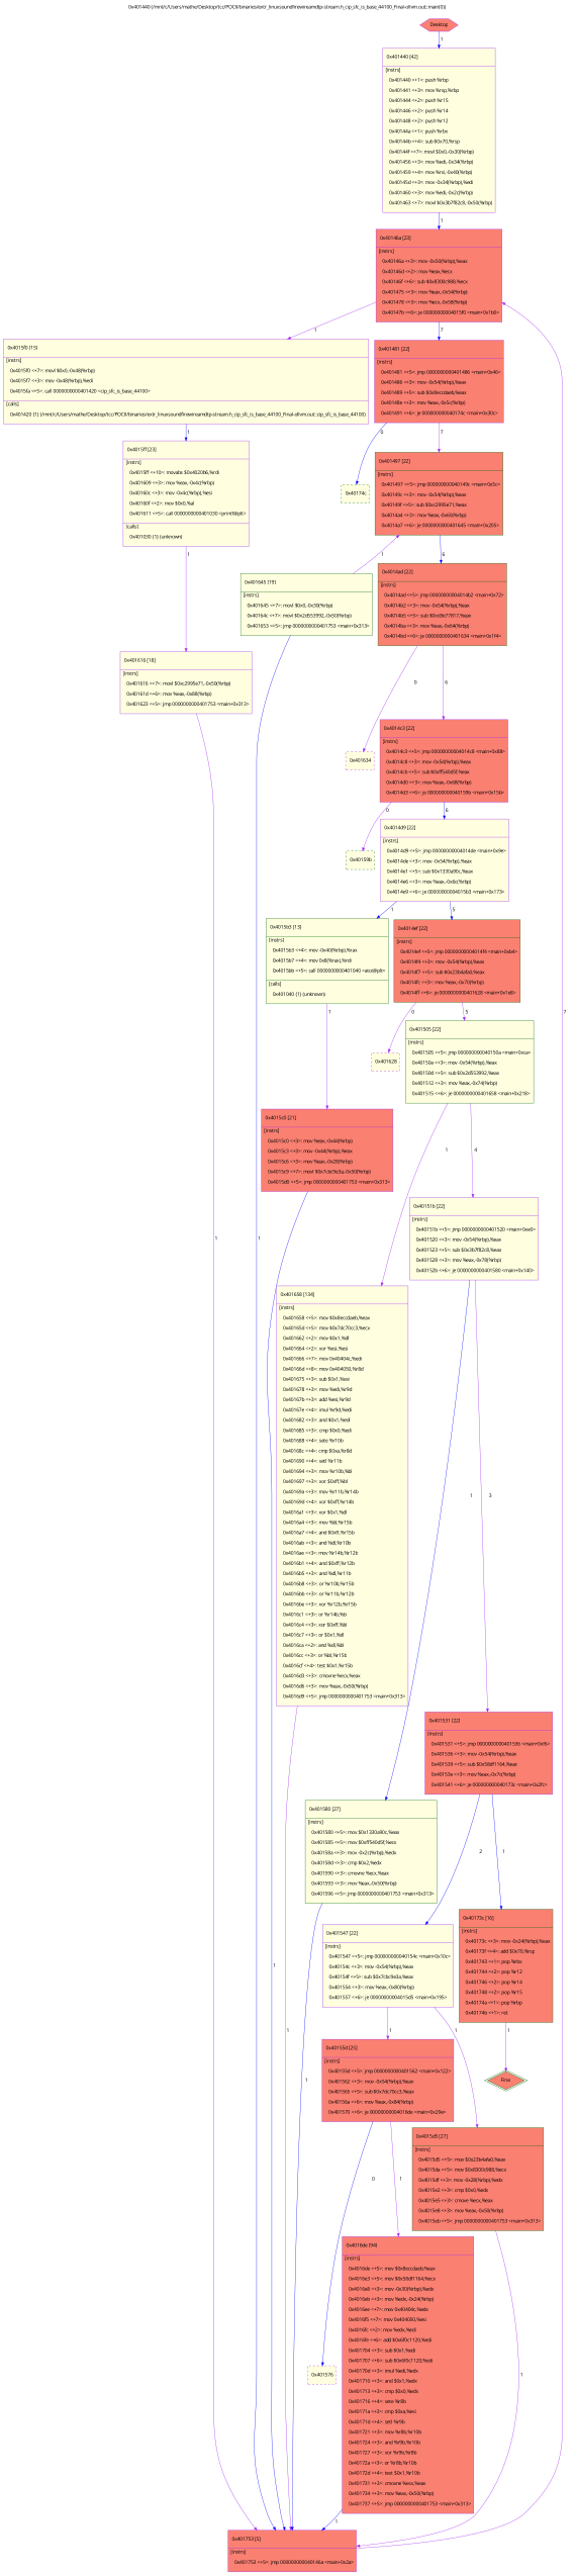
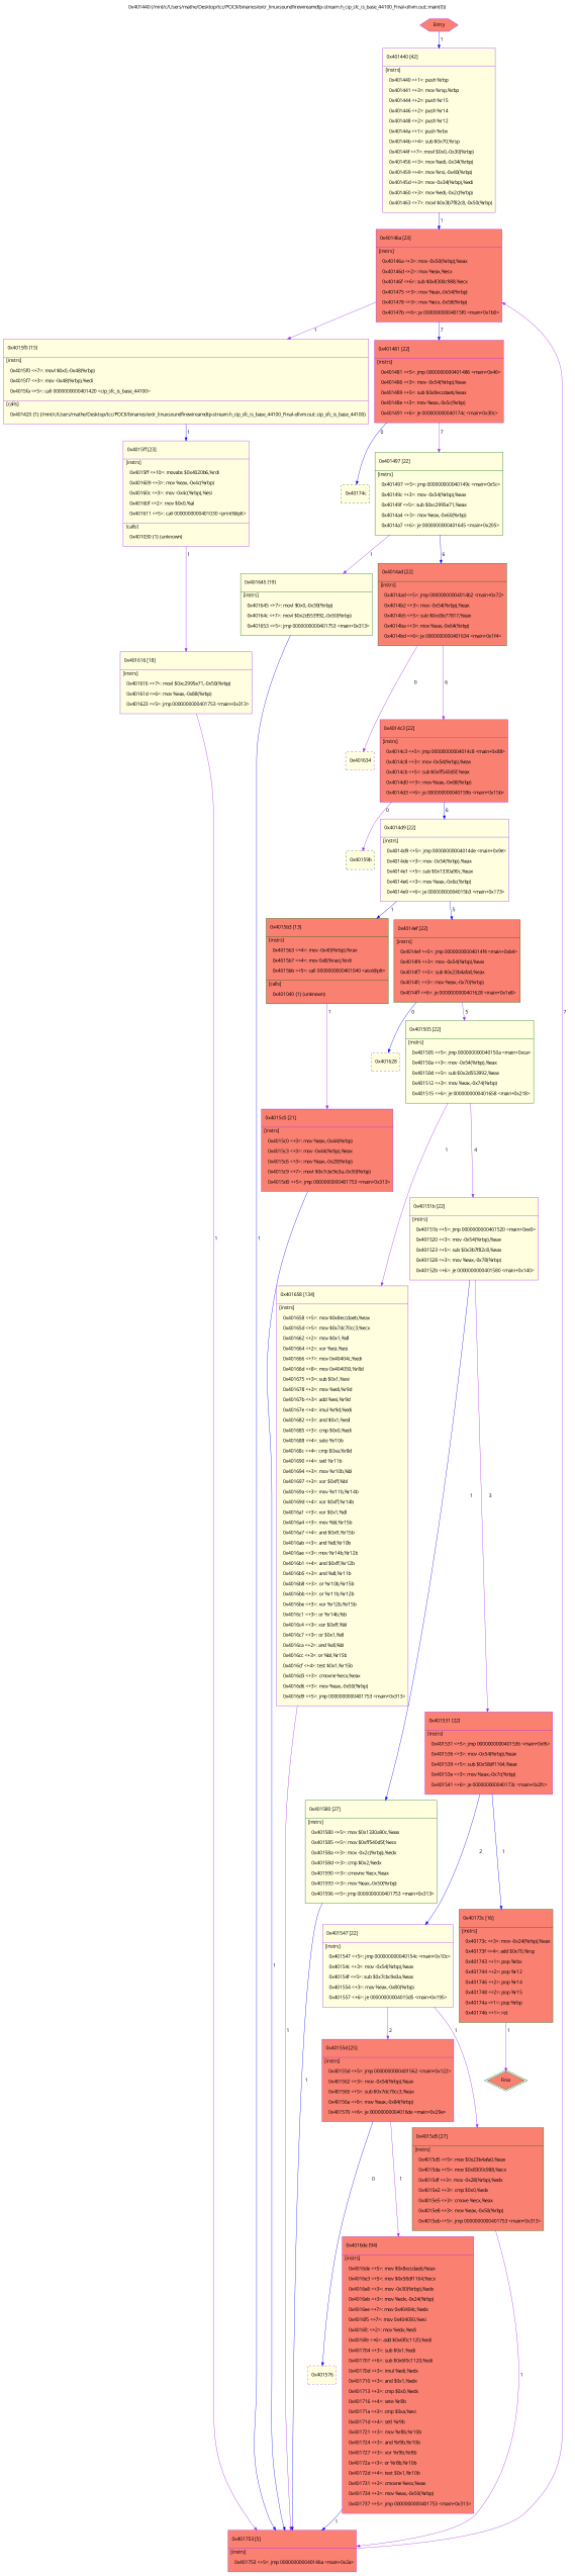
  digraph {
    fontname="Open Sans"
    label="0x401440 (/mnt/c/Users/mathe/Desktop/tcc/POCII/binaries/extr_linuxsoundfirewireamdtp-stream.h_cip_sfc_is_base_44100_Final-ollvm.out::main(0))"
    labelloc=t
    node [color=purple fillcolor=lightyellow fontname="Open Sans" shape=record style=filled]
    edge [color=purple fontname="Open Sans"]
-   Entry [fillcolor=salmon height=0.3 shape=hexagon width=0.3 label=Desktop]
+   Entry [fillcolor=salmon height=0.3 shape=hexagon width=0.3]
    n2 [label="{\n     0x401440 [42]\l\n     | [instrs]\l\n     &nbsp;&nbsp;0x401440 \<+1\>: push %rbp\l\n     &nbsp;&nbsp;0x401441 \<+3\>: mov %rsp,%rbp\l\n     &nbsp;&nbsp;0x401444 \<+2\>: push %r15\l\n     &nbsp;&nbsp;0x401446 \<+2\>: push %r14\l\n     &nbsp;&nbsp;0x401448 \<+2\>: push %r12\l\n     &nbsp;&nbsp;0x40144a \<+1\>: push %rbx\l\n     &nbsp;&nbsp;0x40144b \<+4\>: sub $0x70,%rsp\l\n     &nbsp;&nbsp;0x40144f \<+7\>: movl $0x0,-0x30(%rbp)\l\n     &nbsp;&nbsp;0x401456 \<+3\>: mov %edi,-0x34(%rbp)\l\n     &nbsp;&nbsp;0x401459 \<+4\>: mov %rsi,-0x40(%rbp)\l\n     &nbsp;&nbsp;0x40145d \<+3\>: mov -0x34(%rbp),%edi\l\n     &nbsp;&nbsp;0x401460 \<+3\>: mov %edi,-0x2c(%rbp)\l\n     &nbsp;&nbsp;0x401463 \<+7\>: movl $0x3b7f82c8,-0x50(%rbp)\l\n  }"]
    n3 [fillcolor=salmon label="{\n     0x40146a [23]\l\n     | [instrs]\l\n     &nbsp;&nbsp;0x40146a \<+3\>: mov -0x50(%rbp),%eax\l\n     &nbsp;&nbsp;0x40146d \<+2\>: mov %eax,%ecx\l\n     &nbsp;&nbsp;0x40146f \<+6\>: sub $0x8300c988,%ecx\l\n     &nbsp;&nbsp;0x401475 \<+3\>: mov %eax,-0x54(%rbp)\l\n     &nbsp;&nbsp;0x401478 \<+3\>: mov %ecx,-0x58(%rbp)\l\n     &nbsp;&nbsp;0x40147b \<+6\>: je 00000000004015f0 \<main+0x1b0\>\l\n  }"]
    n4 [label="{\n     0x4015f0 [15]\l\n     | [instrs]\l\n     &nbsp;&nbsp;0x4015f0 \<+7\>: movl $0x0,-0x48(%rbp)\l\n     &nbsp;&nbsp;0x4015f7 \<+3\>: mov -0x48(%rbp),%edi\l\n     &nbsp;&nbsp;0x4015fa \<+5\>: call 0000000000401420 \<cip_sfc_is_base_44100\>\l\n     | [calls]\l\n     &nbsp;&nbsp;0x401420 \{1\} (/mnt/c/Users/mathe/Desktop/tcc/POCII/binaries/extr_linuxsoundfirewireamdtp-stream.h_cip_sfc_is_base_44100_Final-ollvm.out::cip_sfc_is_base_44100)\l\n  }"]
    n5 [fillcolor=salmon label="{\n     0x401481 [22]\l\n     | [instrs]\l\n     &nbsp;&nbsp;0x401481 \<+5\>: jmp 0000000000401486 \<main+0x46\>\l\n     &nbsp;&nbsp;0x401486 \<+3\>: mov -0x54(%rbp),%eax\l\n     &nbsp;&nbsp;0x401489 \<+5\>: sub $0x8eccdaeb,%eax\l\n     &nbsp;&nbsp;0x40148e \<+3\>: mov %eax,-0x5c(%rbp)\l\n     &nbsp;&nbsp;0x401491 \<+6\>: je 000000000040174c \<main+0x30c\>\l\n  }"]
    n6 [label="{\n     0x4015ff [23]\l\n     | [instrs]\l\n     &nbsp;&nbsp;0x4015ff \<+10\>: movabs $0x4020b6,%rdi\l\n     &nbsp;&nbsp;0x401609 \<+3\>: mov %eax,-0x4c(%rbp)\l\n     &nbsp;&nbsp;0x40160c \<+3\>: mov -0x4c(%rbp),%esi\l\n     &nbsp;&nbsp;0x40160f \<+2\>: mov $0x0,%al\l\n     &nbsp;&nbsp;0x401611 \<+5\>: call 0000000000401030 \<printf@plt\>\l\n     | [calls]\l\n     &nbsp;&nbsp;0x401030 \{1\} (unknown)\l\n  }"]
    n7 [color=darkgreen label="{\n     0x40174c\l\n  }" style="dashed,filled"]
-   n8 [color=darkgreen fillcolor=salmon label="{\n     0x401497 [22]\l\n     | [instrs]\l\n     &nbsp;&nbsp;0x401497 \<+5\>: jmp 000000000040149c \<main+0x5c\>\l\n     &nbsp;&nbsp;0x40149c \<+3\>: mov -0x54(%rbp),%eax\l\n     &nbsp;&nbsp;0x40149f \<+5\>: sub $0xc2995e71,%eax\l\n     &nbsp;&nbsp;0x4014a4 \<+3\>: mov %eax,-0x60(%rbp)\l\n     &nbsp;&nbsp;0x4014a7 \<+6\>: je 0000000000401645 \<main+0x205\>\l\n  }"]
+   n8 [color=darkgreen label="{\n     0x401497 [22]\l\n     | [instrs]\l\n     &nbsp;&nbsp;0x401497 \<+5\>: jmp 000000000040149c \<main+0x5c\>\l\n     &nbsp;&nbsp;0x40149c \<+3\>: mov -0x54(%rbp),%eax\l\n     &nbsp;&nbsp;0x40149f \<+5\>: sub $0xc2995e71,%eax\l\n     &nbsp;&nbsp;0x4014a4 \<+3\>: mov %eax,-0x60(%rbp)\l\n     &nbsp;&nbsp;0x4014a7 \<+6\>: je 0000000000401645 \<main+0x205\>\l\n  }"]
    n9 [label="{\n     0x401616 [18]\l\n     | [instrs]\l\n     &nbsp;&nbsp;0x401616 \<+7\>: movl $0xc2995e71,-0x50(%rbp)\l\n     &nbsp;&nbsp;0x40161d \<+6\>: mov %eax,-0x88(%rbp)\l\n     &nbsp;&nbsp;0x401623 \<+5\>: jmp 0000000000401753 \<main+0x313\>\l\n  }"]
    n10 [color=darkgreen label="{\n     0x401645 [19]\l\n     | [instrs]\l\n     &nbsp;&nbsp;0x401645 \<+7\>: movl $0x0,-0x30(%rbp)\l\n     &nbsp;&nbsp;0x40164c \<+7\>: movl $0x2d553992,-0x50(%rbp)\l\n     &nbsp;&nbsp;0x401653 \<+5\>: jmp 0000000000401753 \<main+0x313\>\l\n  }"]
    n11 [color=darkgreen fillcolor=salmon label="{\n     0x4014ad [22]\l\n     | [instrs]\l\n     &nbsp;&nbsp;0x4014ad \<+5\>: jmp 00000000004014b2 \<main+0x72\>\l\n     &nbsp;&nbsp;0x4014b2 \<+3\>: mov -0x54(%rbp),%eax\l\n     &nbsp;&nbsp;0x4014b5 \<+5\>: sub $0xd3e77817,%eax\l\n     &nbsp;&nbsp;0x4014ba \<+3\>: mov %eax,-0x64(%rbp)\l\n     &nbsp;&nbsp;0x4014bd \<+6\>: je 0000000000401634 \<main+0x1f4\>\l\n  }"]
    n12 [color=darkgreen fillcolor=salmon height=0.3 label=Final peripheries=2 shape=diamond width=0.3]
    n13 [fillcolor=salmon label="{\n     0x401753 [5]\l\n     | [instrs]\l\n     &nbsp;&nbsp;0x401753 \<+5\>: jmp 000000000040146a \<main+0x2a\>\l\n  }"]
    n14 [label="{\n     0x401634\l\n  }" style="dashed,filled"]
    n15 [fillcolor=salmon label="{\n     0x4014c3 [22]\l\n     | [instrs]\l\n     &nbsp;&nbsp;0x4014c3 \<+5\>: jmp 00000000004014c8 \<main+0x88\>\l\n     &nbsp;&nbsp;0x4014c8 \<+3\>: mov -0x54(%rbp),%eax\l\n     &nbsp;&nbsp;0x4014cb \<+5\>: sub $0xff540d5f,%eax\l\n     &nbsp;&nbsp;0x4014d0 \<+3\>: mov %eax,-0x68(%rbp)\l\n     &nbsp;&nbsp;0x4014d3 \<+6\>: je 000000000040159b \<main+0x15b\>\l\n  }"]
    n16 [label="{\n     0x401576\l\n  }" style="dashed,filled"]
    n17 [color=darkgreen label="{\n     0x40159b\l\n  }" style="dashed,filled"]
    n18 [label="{\n     0x4014d9 [22]\l\n     | [instrs]\l\n     &nbsp;&nbsp;0x4014d9 \<+5\>: jmp 00000000004014de \<main+0x9e\>\l\n     &nbsp;&nbsp;0x4014de \<+3\>: mov -0x54(%rbp),%eax\l\n     &nbsp;&nbsp;0x4014e1 \<+5\>: sub $0x1330a90c,%eax\l\n     &nbsp;&nbsp;0x4014e6 \<+3\>: mov %eax,-0x6c(%rbp)\l\n     &nbsp;&nbsp;0x4014e9 \<+6\>: je 00000000004015b3 \<main+0x173\>\l\n  }"]
    n19 [fillcolor=salmon label="{\n     0x4016de [94]\l\n     | [instrs]\l\n     &nbsp;&nbsp;0x4016de \<+5\>: mov $0x8eccdaeb,%eax\l\n     &nbsp;&nbsp;0x4016e3 \<+5\>: mov $0x58df1164,%ecx\l\n     &nbsp;&nbsp;0x4016e8 \<+3\>: mov -0x30(%rbp),%edx\l\n     &nbsp;&nbsp;0x4016eb \<+3\>: mov %edx,-0x24(%rbp)\l\n     &nbsp;&nbsp;0x4016ee \<+7\>: mov 0x40404c,%edx\l\n     &nbsp;&nbsp;0x4016f5 \<+7\>: mov 0x404050,%esi\l\n     &nbsp;&nbsp;0x4016fc \<+2\>: mov %edx,%edi\l\n     &nbsp;&nbsp;0x4016fe \<+6\>: add $0x6f0c1120,%edi\l\n     &nbsp;&nbsp;0x401704 \<+3\>: sub $0x1,%edi\l\n     &nbsp;&nbsp;0x401707 \<+6\>: sub $0x6f0c1120,%edi\l\n     &nbsp;&nbsp;0x40170d \<+3\>: imul %edi,%edx\l\n     &nbsp;&nbsp;0x401710 \<+3\>: and $0x1,%edx\l\n     &nbsp;&nbsp;0x401713 \<+3\>: cmp $0x0,%edx\l\n     &nbsp;&nbsp;0x401716 \<+4\>: sete %r8b\l\n     &nbsp;&nbsp;0x40171a \<+3\>: cmp $0xa,%esi\l\n     &nbsp;&nbsp;0x40171d \<+4\>: setl %r9b\l\n     &nbsp;&nbsp;0x401721 \<+3\>: mov %r8b,%r10b\l\n     &nbsp;&nbsp;0x401724 \<+3\>: and %r9b,%r10b\l\n     &nbsp;&nbsp;0x401727 \<+3\>: xor %r9b,%r8b\l\n     &nbsp;&nbsp;0x40172a \<+3\>: or %r8b,%r10b\l\n     &nbsp;&nbsp;0x40172d \<+4\>: test $0x1,%r10b\l\n     &nbsp;&nbsp;0x401731 \<+3\>: cmovne %ecx,%eax\l\n     &nbsp;&nbsp;0x401734 \<+3\>: mov %eax,-0x50(%rbp)\l\n     &nbsp;&nbsp;0x401737 \<+5\>: jmp 0000000000401753 \<main+0x313\>\l\n  }"]
-   n20 [color=darkgreen label="{\n     0x4015b3 [13]\l\n     | [instrs]\l\n     &nbsp;&nbsp;0x4015b3 \<+4\>: mov -0x40(%rbp),%rax\l\n     &nbsp;&nbsp;0x4015b7 \<+4\>: mov 0x8(%rax),%rdi\l\n     &nbsp;&nbsp;0x4015bb \<+5\>: call 0000000000401040 \<atoi@plt\>\l\n     | [calls]\l\n     &nbsp;&nbsp;0x401040 \{1\} (unknown)\l\n  }"]
+   n20 [color=darkgreen fillcolor=salmon label="{\n     0x4015b3 [13]\l\n     | [instrs]\l\n     &nbsp;&nbsp;0x4015b3 \<+4\>: mov -0x40(%rbp),%rax\l\n     &nbsp;&nbsp;0x4015b7 \<+4\>: mov 0x8(%rax),%rdi\l\n     &nbsp;&nbsp;0x4015bb \<+5\>: call 0000000000401040 \<atoi@plt\>\l\n     | [calls]\l\n     &nbsp;&nbsp;0x401040 \{1\} (unknown)\l\n  }"]
    n21 [color=darkgreen fillcolor=salmon label="{\n     0x4014ef [22]\l\n     | [instrs]\l\n     &nbsp;&nbsp;0x4014ef \<+5\>: jmp 00000000004014f4 \<main+0xb4\>\l\n     &nbsp;&nbsp;0x4014f4 \<+3\>: mov -0x54(%rbp),%eax\l\n     &nbsp;&nbsp;0x4014f7 \<+5\>: sub $0x23b4afa0,%eax\l\n     &nbsp;&nbsp;0x4014fc \<+3\>: mov %eax,-0x70(%rbp)\l\n     &nbsp;&nbsp;0x4014ff \<+6\>: je 0000000000401628 \<main+0x1e8\>\l\n  }"]
    n22 [fillcolor=salmon label="{\n     0x4015c0 [21]\l\n     | [instrs]\l\n     &nbsp;&nbsp;0x4015c0 \<+3\>: mov %eax,-0x44(%rbp)\l\n     &nbsp;&nbsp;0x4015c3 \<+3\>: mov -0x44(%rbp),%eax\l\n     &nbsp;&nbsp;0x4015c6 \<+3\>: mov %eax,-0x28(%rbp)\l\n     &nbsp;&nbsp;0x4015c9 \<+7\>: movl $0x7cbc9e3a,-0x50(%rbp)\l\n     &nbsp;&nbsp;0x4015d0 \<+5\>: jmp 0000000000401753 \<main+0x313\>\l\n  }"]
    n23 [label="{\n     0x401628\l\n  }" style="dashed,filled"]
    n24 [color=darkgreen label="{\n     0x401505 [22]\l\n     | [instrs]\l\n     &nbsp;&nbsp;0x401505 \<+5\>: jmp 000000000040150a \<main+0xca\>\l\n     &nbsp;&nbsp;0x40150a \<+3\>: mov -0x54(%rbp),%eax\l\n     &nbsp;&nbsp;0x40150d \<+5\>: sub $0x2d553992,%eax\l\n     &nbsp;&nbsp;0x401512 \<+3\>: mov %eax,-0x74(%rbp)\l\n     &nbsp;&nbsp;0x401515 \<+6\>: je 0000000000401658 \<main+0x218\>\l\n  }"]
    n25 [label="{\n     0x401658 [134]\l\n     | [instrs]\l\n     &nbsp;&nbsp;0x401658 \<+5\>: mov $0x8eccdaeb,%eax\l\n     &nbsp;&nbsp;0x40165d \<+5\>: mov $0x7dc70cc3,%ecx\l\n     &nbsp;&nbsp;0x401662 \<+2\>: mov $0x1,%dl\l\n     &nbsp;&nbsp;0x401664 \<+2\>: xor %esi,%esi\l\n     &nbsp;&nbsp;0x401666 \<+7\>: mov 0x40404c,%edi\l\n     &nbsp;&nbsp;0x40166d \<+8\>: mov 0x404050,%r8d\l\n     &nbsp;&nbsp;0x401675 \<+3\>: sub $0x1,%esi\l\n     &nbsp;&nbsp;0x401678 \<+3\>: mov %edi,%r9d\l\n     &nbsp;&nbsp;0x40167b \<+3\>: add %esi,%r9d\l\n     &nbsp;&nbsp;0x40167e \<+4\>: imul %r9d,%edi\l\n     &nbsp;&nbsp;0x401682 \<+3\>: and $0x1,%edi\l\n     &nbsp;&nbsp;0x401685 \<+3\>: cmp $0x0,%edi\l\n     &nbsp;&nbsp;0x401688 \<+4\>: sete %r10b\l\n     &nbsp;&nbsp;0x40168c \<+4\>: cmp $0xa,%r8d\l\n     &nbsp;&nbsp;0x401690 \<+4\>: setl %r11b\l\n     &nbsp;&nbsp;0x401694 \<+3\>: mov %r10b,%bl\l\n     &nbsp;&nbsp;0x401697 \<+3\>: xor $0xff,%bl\l\n     &nbsp;&nbsp;0x40169a \<+3\>: mov %r11b,%r14b\l\n     &nbsp;&nbsp;0x40169d \<+4\>: xor $0xff,%r14b\l\n     &nbsp;&nbsp;0x4016a1 \<+3\>: xor $0x1,%dl\l\n     &nbsp;&nbsp;0x4016a4 \<+3\>: mov %bl,%r15b\l\n     &nbsp;&nbsp;0x4016a7 \<+4\>: and $0xff,%r15b\l\n     &nbsp;&nbsp;0x4016ab \<+3\>: and %dl,%r10b\l\n     &nbsp;&nbsp;0x4016ae \<+3\>: mov %r14b,%r12b\l\n     &nbsp;&nbsp;0x4016b1 \<+4\>: and $0xff,%r12b\l\n     &nbsp;&nbsp;0x4016b5 \<+3\>: and %dl,%r11b\l\n     &nbsp;&nbsp;0x4016b8 \<+3\>: or %r10b,%r15b\l\n     &nbsp;&nbsp;0x4016bb \<+3\>: or %r11b,%r12b\l\n     &nbsp;&nbsp;0x4016be \<+3\>: xor %r12b,%r15b\l\n     &nbsp;&nbsp;0x4016c1 \<+3\>: or %r14b,%bl\l\n     &nbsp;&nbsp;0x4016c4 \<+3\>: xor $0xff,%bl\l\n     &nbsp;&nbsp;0x4016c7 \<+3\>: or $0x1,%dl\l\n     &nbsp;&nbsp;0x4016ca \<+2\>: and %dl,%bl\l\n     &nbsp;&nbsp;0x4016cc \<+3\>: or %bl,%r15b\l\n     &nbsp;&nbsp;0x4016cf \<+4\>: test $0x1,%r15b\l\n     &nbsp;&nbsp;0x4016d3 \<+3\>: cmovne %ecx,%eax\l\n     &nbsp;&nbsp;0x4016d6 \<+3\>: mov %eax,-0x50(%rbp)\l\n     &nbsp;&nbsp;0x4016d9 \<+5\>: jmp 0000000000401753 \<main+0x313\>\l\n  }"]
    n26 [label="{\n     0x40151b [22]\l\n     | [instrs]\l\n     &nbsp;&nbsp;0x40151b \<+5\>: jmp 0000000000401520 \<main+0xe0\>\l\n     &nbsp;&nbsp;0x401520 \<+3\>: mov -0x54(%rbp),%eax\l\n     &nbsp;&nbsp;0x401523 \<+5\>: sub $0x3b7f82c8,%eax\l\n     &nbsp;&nbsp;0x401528 \<+3\>: mov %eax,-0x78(%rbp)\l\n     &nbsp;&nbsp;0x40152b \<+6\>: je 0000000000401580 \<main+0x140\>\l\n  }"]
    n27 [fillcolor=salmon label="{\n     0x40155d [25]\l\n     | [instrs]\l\n     &nbsp;&nbsp;0x40155d \<+5\>: jmp 0000000000401562 \<main+0x122\>\l\n     &nbsp;&nbsp;0x401562 \<+3\>: mov -0x54(%rbp),%eax\l\n     &nbsp;&nbsp;0x401565 \<+5\>: sub $0x7dc70cc3,%eax\l\n     &nbsp;&nbsp;0x40156a \<+6\>: mov %eax,-0x84(%rbp)\l\n     &nbsp;&nbsp;0x401570 \<+6\>: je 00000000004016de \<main+0x29e\>\l\n  }"]
    n28 [color=darkgreen label="{\n     0x401580 [27]\l\n     | [instrs]\l\n     &nbsp;&nbsp;0x401580 \<+5\>: mov $0x1330a90c,%eax\l\n     &nbsp;&nbsp;0x401585 \<+5\>: mov $0xff540d5f,%ecx\l\n     &nbsp;&nbsp;0x40158a \<+3\>: mov -0x2c(%rbp),%edx\l\n     &nbsp;&nbsp;0x40158d \<+3\>: cmp $0x2,%edx\l\n     &nbsp;&nbsp;0x401590 \<+3\>: cmovne %ecx,%eax\l\n     &nbsp;&nbsp;0x401593 \<+3\>: mov %eax,-0x50(%rbp)\l\n     &nbsp;&nbsp;0x401596 \<+5\>: jmp 0000000000401753 \<main+0x313\>\l\n  }"]
    n29 [fillcolor=salmon label="{\n     0x401531 [22]\l\n     | [instrs]\l\n     &nbsp;&nbsp;0x401531 \<+5\>: jmp 0000000000401536 \<main+0xf6\>\l\n     &nbsp;&nbsp;0x401536 \<+3\>: mov -0x54(%rbp),%eax\l\n     &nbsp;&nbsp;0x401539 \<+5\>: sub $0x58df1164,%eax\l\n     &nbsp;&nbsp;0x40153e \<+3\>: mov %eax,-0x7c(%rbp)\l\n     &nbsp;&nbsp;0x401541 \<+6\>: je 000000000040173c \<main+0x2fc\>\l\n  }"]
    n30 [color=darkgreen fillcolor=salmon label="{\n     0x4015d5 [27]\l\n     | [instrs]\l\n     &nbsp;&nbsp;0x4015d5 \<+5\>: mov $0x23b4afa0,%eax\l\n     &nbsp;&nbsp;0x4015da \<+5\>: mov $0x8300c988,%ecx\l\n     &nbsp;&nbsp;0x4015df \<+3\>: mov -0x28(%rbp),%edx\l\n     &nbsp;&nbsp;0x4015e2 \<+3\>: cmp $0x0,%edx\l\n     &nbsp;&nbsp;0x4015e5 \<+3\>: cmove %ecx,%eax\l\n     &nbsp;&nbsp;0x4015e8 \<+3\>: mov %eax,-0x50(%rbp)\l\n     &nbsp;&nbsp;0x4015eb \<+5\>: jmp 0000000000401753 \<main+0x313\>\l\n  }"]
    n31 [label="{\n     0x401547 [22]\l\n     | [instrs]\l\n     &nbsp;&nbsp;0x401547 \<+5\>: jmp 000000000040154c \<main+0x10c\>\l\n     &nbsp;&nbsp;0x40154c \<+3\>: mov -0x54(%rbp),%eax\l\n     &nbsp;&nbsp;0x40154f \<+5\>: sub $0x7cbc9e3a,%eax\l\n     &nbsp;&nbsp;0x401554 \<+3\>: mov %eax,-0x80(%rbp)\l\n     &nbsp;&nbsp;0x401557 \<+6\>: je 00000000004015d5 \<main+0x195\>\l\n  }"]
    n32 [color=darkgreen fillcolor=salmon label="{\n     0x40173c [16]\l\n     | [instrs]\l\n     &nbsp;&nbsp;0x40173c \<+3\>: mov -0x24(%rbp),%eax\l\n     &nbsp;&nbsp;0x40173f \<+4\>: add $0x70,%rsp\l\n     &nbsp;&nbsp;0x401743 \<+1\>: pop %rbx\l\n     &nbsp;&nbsp;0x401744 \<+2\>: pop %r12\l\n     &nbsp;&nbsp;0x401746 \<+2\>: pop %r14\l\n     &nbsp;&nbsp;0x401748 \<+2\>: pop %r15\l\n     &nbsp;&nbsp;0x40174a \<+1\>: pop %rbp\l\n     &nbsp;&nbsp;0x40174b \<+1\>: ret\l\n  }"]
    Entry -> n2 [color=blue label=" 1"]
    n2 -> n3 [color=blue label=" 1"]
    n3 -> n4 [label=" 1"]
    n3 -> n5 [color=blue label=" 7"]
    n4 -> n6 [color=blue label=" 1"]
    n5 -> n7 [color=blue label=" 0"]
    n5 -> n8 [label=" 7"]
    n6 -> n9 [label=" 1"]
-   n10 -> n8 [label=" 1"]
+   n8 -> n10 [label=" 1"]
    n8 -> n11 [color=blue label=" 6"]
    n9 -> n13 [label=" 1"]
    n10 -> n13 [color=blue label=" 1"]
    n11 -> n14 [label=" 0"]
    n11 -> n15 [label=" 6"]
    n13 -> n3 [label=" 7"]
    n15 -> n17 [label=" 0"]
    n15 -> n18 [color=blue label=" 6"]
    n18 -> n20 [color=blue label=" 1"]
    n18 -> n21 [color=blue label=" 5"]
    n19 -> n13 [color=blue label=" 1"]
    n20 -> n22 [label=" 1"]
-   n21 -> n23 [label=" 0"]
+   n21 -> n23 [color=blue label=" 0"]
    n21 -> n24 [label=" 5"]
    n22 -> n13 [color=blue label=" 1"]
    n24 -> n25 [label=" 1"]
    n24 -> n26 [label=" 4"]
    n25 -> n13 [label=" 1"]
    n26 -> n28 [color=blue label=" 1"]
    n26 -> n29 [label=" 3"]
    n27 -> n16 [color=blue label=" 0"]
    n27 -> n19 [label=" 1"]
    n28 -> n13 [color=blue label=" 1"]
    n29 -> n31 [color=blue label=" 2"]
    n29 -> n32 [color=blue label=" 1"]
    n30 -> n13 [label=" 1"]
-   n31 -> n27 [label=" 1"]
+   n31 -> n27 [label=" 2"]
    n31 -> n30 [label=" 1"]
    n32 -> n12 [label=" 1"]
  }
